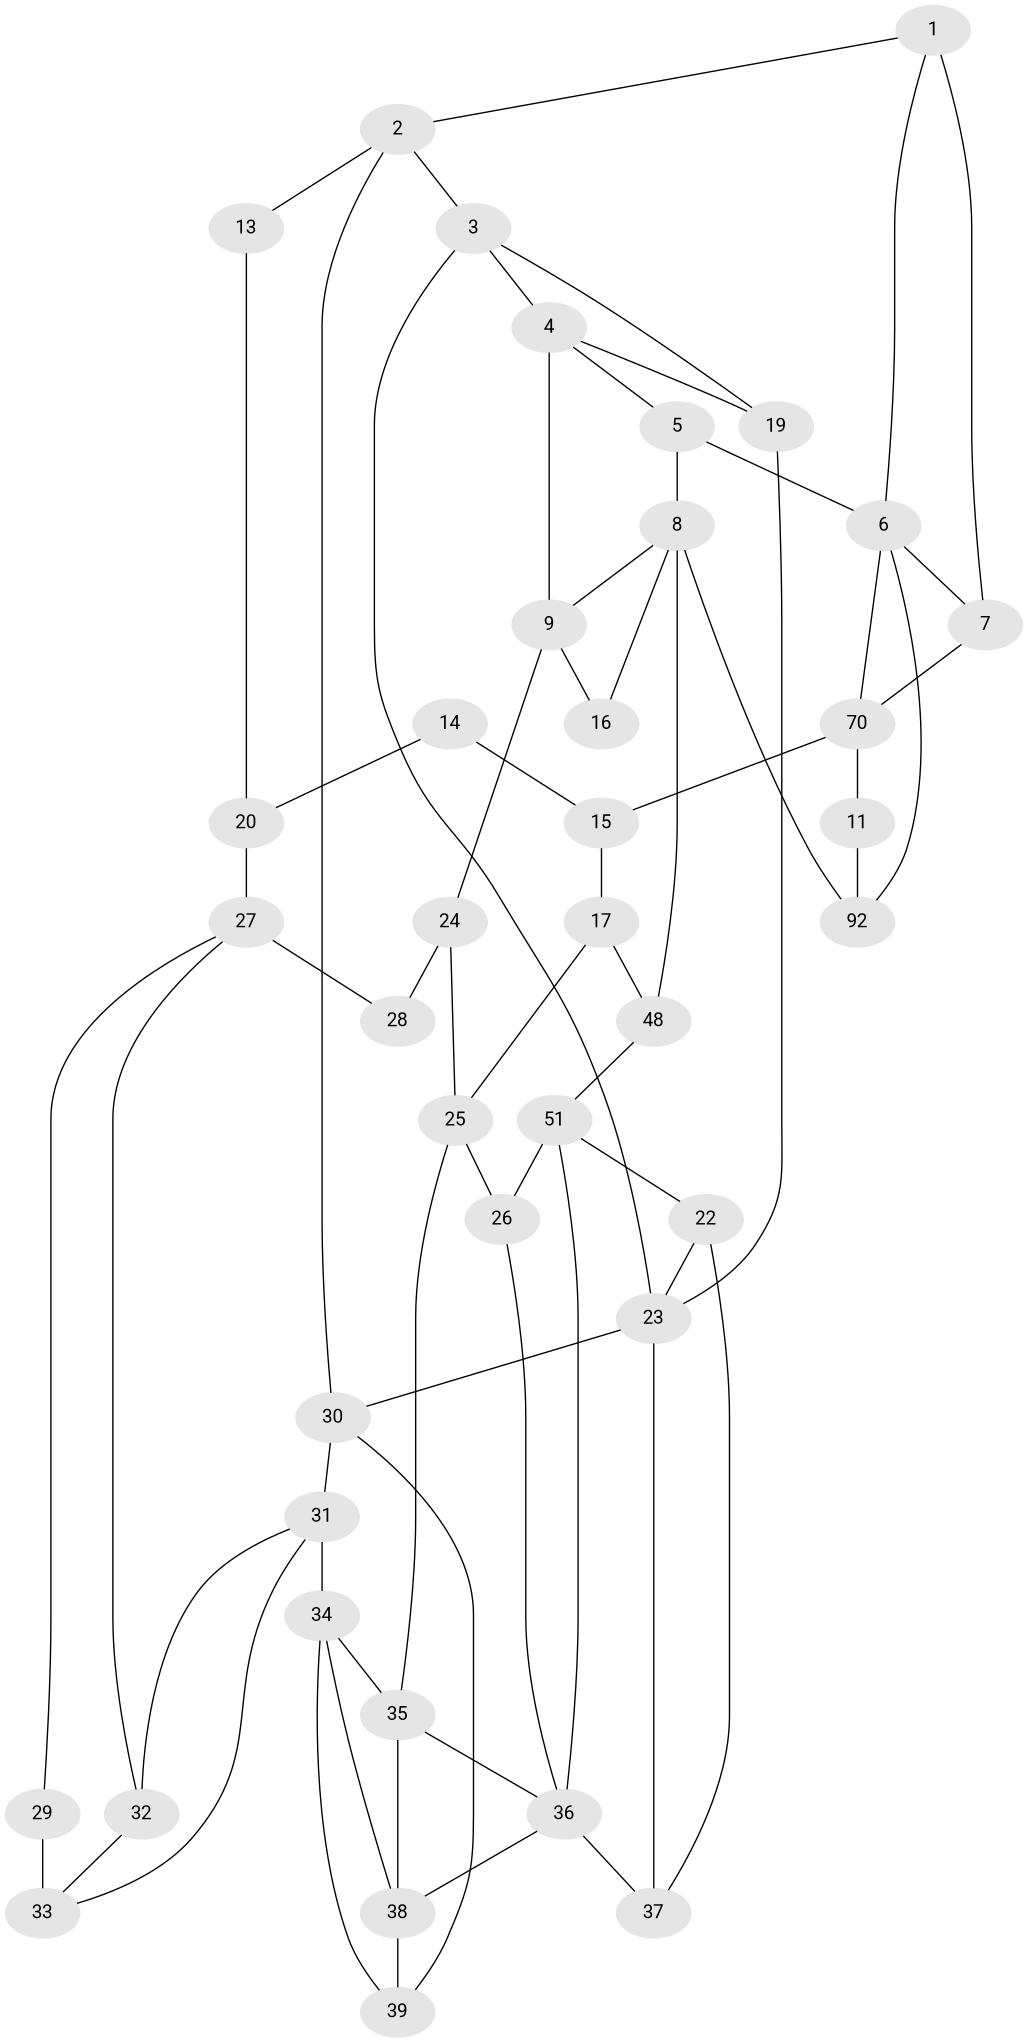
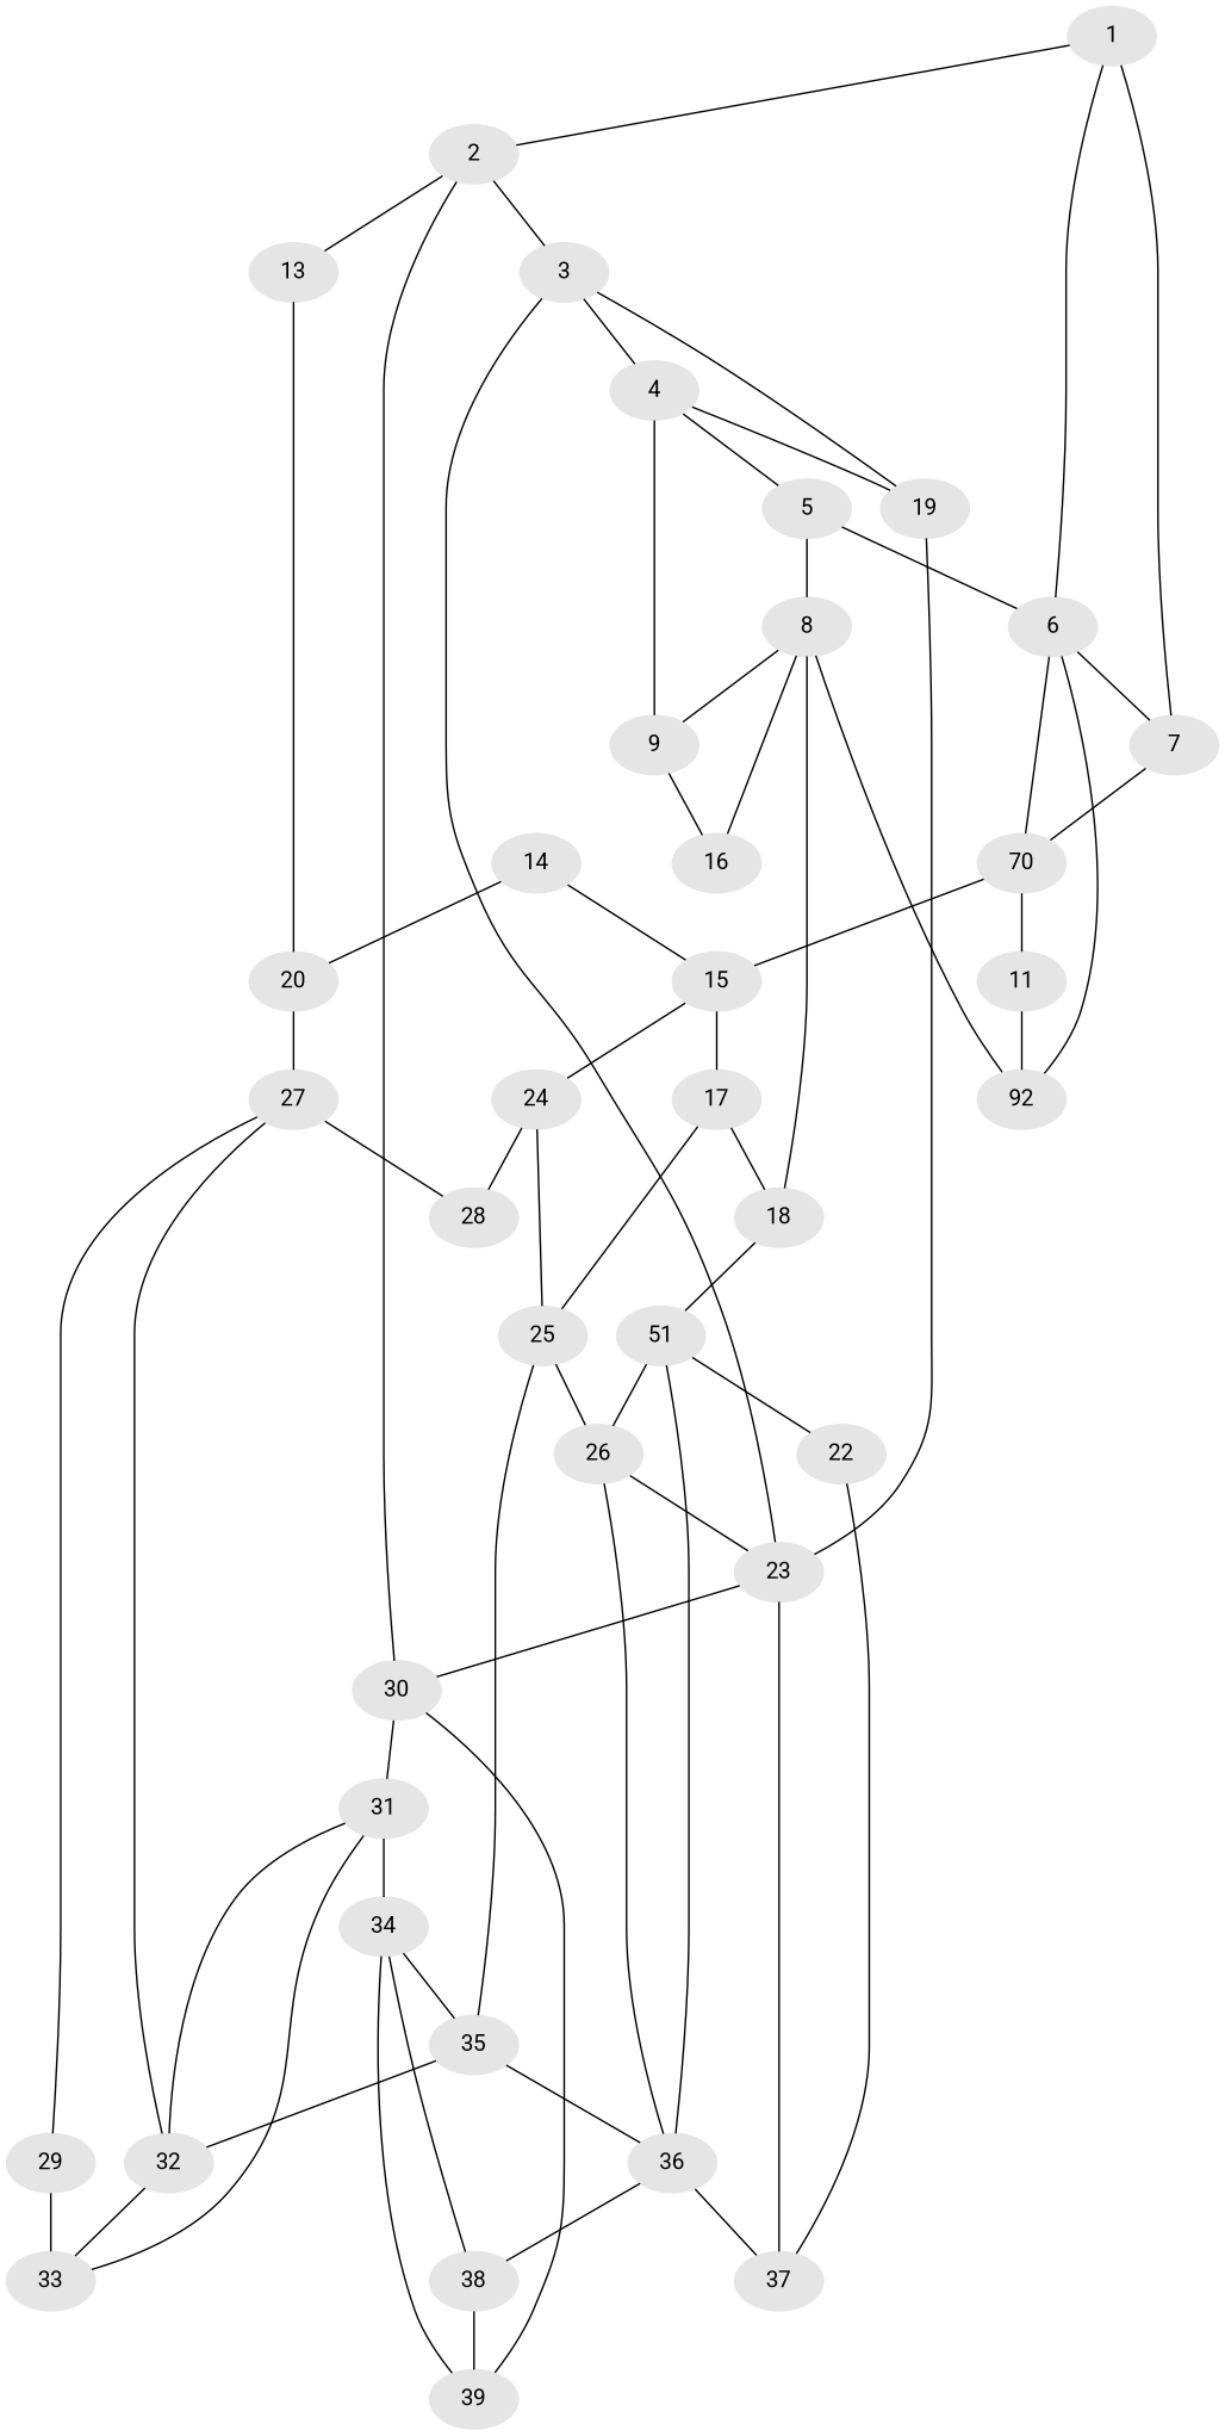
  graph {
    fontname=Roboto
    node [color=gray90 fontname=Roboto style=filled]
    edge [fontname=Roboto weight=1.0]
    1
    2
    6
    7
    3
    13
    30
    n8 [label=70]
    n9 [label=92]
    4
    19
    23
    20
    31
    39
    5
    9
    37
    8
    16
-   18 [label=48]
+   18
    11
    15
    n24 [label=51]
    17
    24
    14
    27
    25
    28
    26
    35
    22
    36
    29
    32
    38
    33
    34
    1 -- 2
    1 -- 6
    1 -- 7 [weight=2.0]
    2 -- 3
    2 -- 13
    2 -- 30
    6 -- 7
    6 -- n8
    6 -- n9
    7 -- n8
    3 -- 4
    3 -- 19
    3 -- 23
    13 -- 20
    30 -- 31
    30 -- 39
    n8 -- 11 [weight=2.0]
    n8 -- 15 [weight=2.0]
    4 -- 19
    4 -- 5
    4 -- 9 [weight=3.0]
    19 -- 23
    23 -- 30
    23 -- 37
    20 -- 27 [weight=2.0]
    31 -- 32
    31 -- 33
    31 -- 34 [weight=2.0]
    5 -- 6 [weight=2.0]
    5 -- 8
    9 -- 16 [weight=2.0]
    8 -- n9
    8 -- 9
    8 -- 16
    8 -- 18 [weight=2.0]
    18 -- n24 [weight=2.0]
    11 -- n9
    15 -- 17
-   9 -- 24
+   15 -- 24
    n24 -- 26 [weight=2.0]
    n24 -- 22
    n24 -- 36
    17 -- 18
    17 -- 25
    24 -- 25
    24 -- 28
    14 -- 20 [weight=3.0]
    14 -- 15 [weight=2.0]
    27 -- 28
    27 -- 29
    27 -- 32
    25 -- 26
    25 -- 35
    26 -- 36
    35 -- 36
-   35 -- 38
-   22 -- 23
+   35 -- 32
+   26 -- 23
    22 -- 37 [weight=2.0]
    36 -- 37 [weight=2.0]
    36 -- 38
    29 -- 33 [weight=4.0]
    32 -- 33
    38 -- 39
    34 -- 39
    34 -- 35 [weight=2.0]
    34 -- 38
  }
